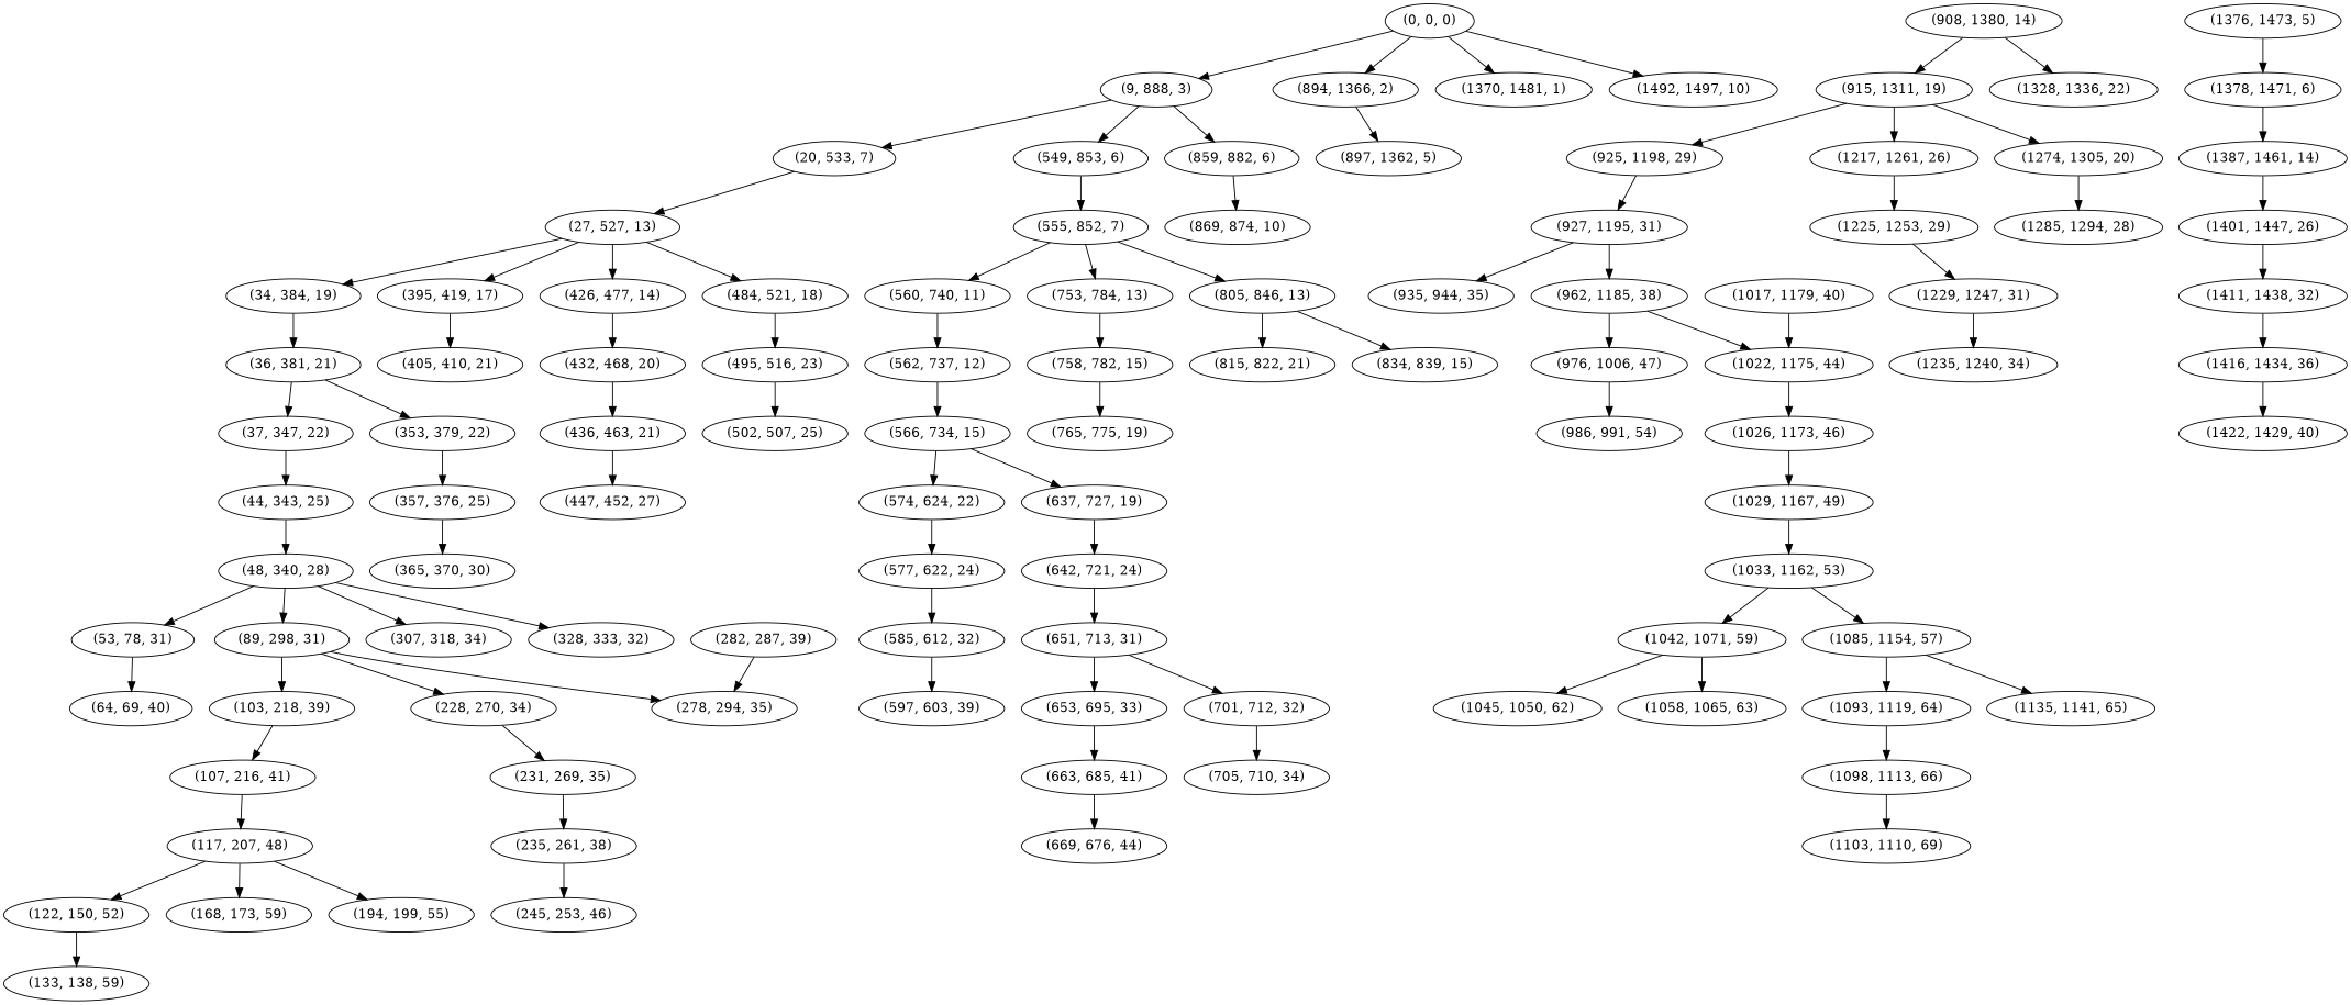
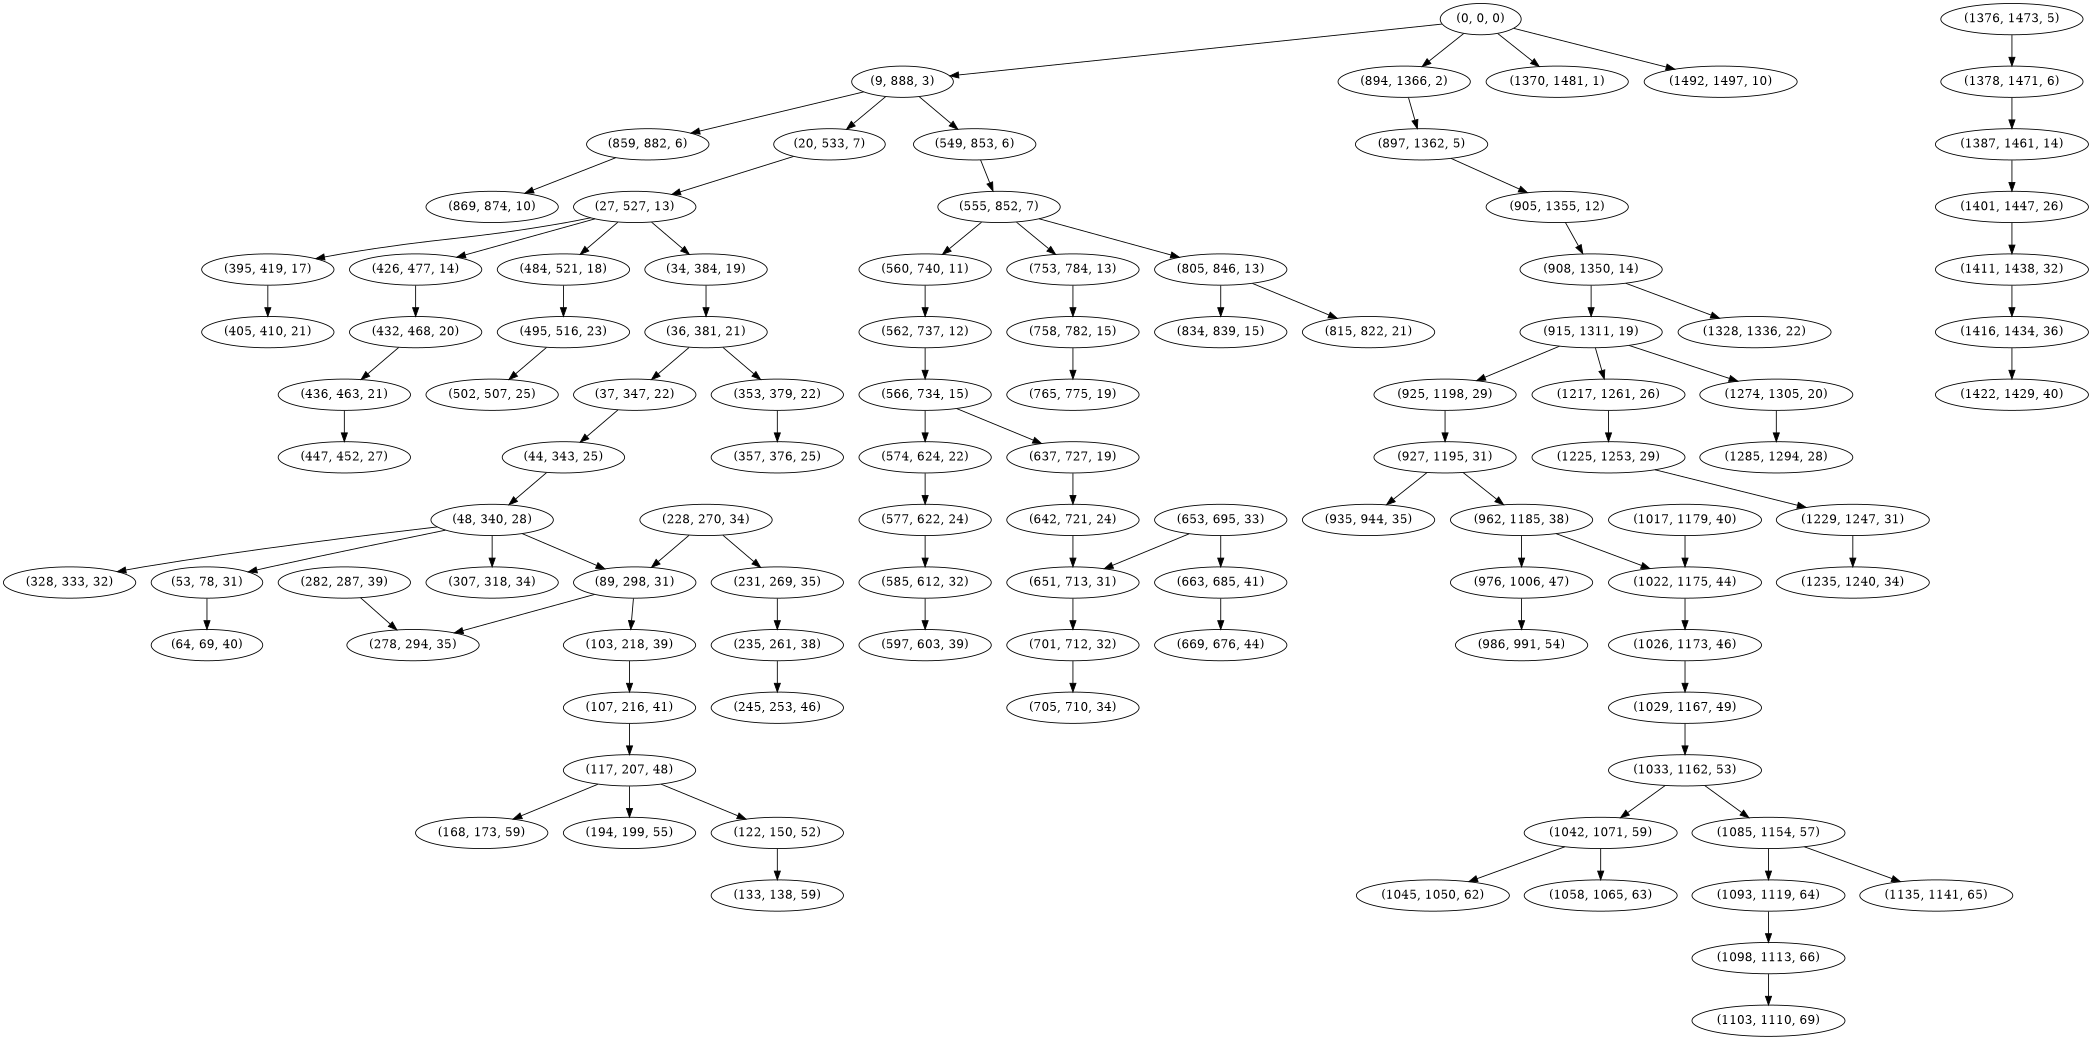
  digraph {
    "(0, 0, 0)"
    "(9, 888, 3)"
    "(894, 1366, 2)"
    "(1370, 1481, 1)"
    "(1492, 1497, 10)"
    "(20, 533, 7)"
    "(549, 853, 6)"
    "(859, 882, 6)"
    "(897, 1362, 5)"
    "(27, 527, 13)"
    "(555, 852, 7)"
    "(869, 874, 10)"
    "(34, 384, 19)"
    "(395, 419, 17)"
    "(426, 477, 14)"
    "(484, 521, 18)"
    "(36, 381, 21)"
    "(405, 410, 21)"
    "(432, 468, 20)"
    "(495, 516, 23)"
    "(37, 347, 22)"
    "(353, 379, 22)"
    "(44, 343, 25)"
    "(357, 376, 25)"
    "(48, 340, 28)"
    "(53, 78, 31)"
    "(89, 298, 31)"
    "(307, 318, 34)"
    "(328, 333, 32)"
    "(64, 69, 40)"
    "(103, 218, 39)"
    "(228, 270, 34)"
    "(278, 294, 35)"
    "(107, 216, 41)"
    "(231, 269, 35)"
    "(117, 207, 48)"
    "(122, 150, 52)"
    "(168, 173, 59)"
    "(194, 199, 55)"
    "(133, 138, 59)"
    "(235, 261, 38)"
    "(245, 253, 46)"
    "(282, 287, 39)"
-   "(365, 370, 30)"
    "(436, 463, 21)"
    "(447, 452, 27)"
    "(502, 507, 25)"
    "(560, 740, 11)"
    "(753, 784, 13)"
    "(805, 846, 13)"
    "(562, 737, 12)"
    "(758, 782, 15)"
    "(815, 822, 21)"
    "(834, 839, 15)"
    "(566, 734, 15)"
    "(574, 624, 22)"
    "(637, 727, 19)"
    "(577, 622, 24)"
    "(642, 721, 24)"
    "(585, 612, 32)"
    "(597, 603, 39)"
    "(651, 713, 31)"
    "(653, 695, 33)"
    "(701, 712, 32)"
    "(663, 685, 41)"
    "(705, 710, 34)"
    "(669, 676, 44)"
    "(765, 775, 19)"
-   "(908, 1350, 14)" [label="(908, 1380, 14)"]
+   "(905, 1355, 12)"
+   "(908, 1350, 14)"
    "(915, 1311, 19)"
    "(1328, 1336, 22)"
    "(925, 1198, 29)"
    "(1217, 1261, 26)"
    "(1274, 1305, 20)"
    "(927, 1195, 31)"
    "(1225, 1253, 29)"
    "(1285, 1294, 28)"
    "(935, 944, 35)"
    "(962, 1185, 38)"
    "(976, 1006, 47)"
    "(1022, 1175, 44)"
    "(986, 991, 54)"
    "(1017, 1179, 40)"
    "(1026, 1173, 46)"
    "(1029, 1167, 49)"
    "(1033, 1162, 53)"
    "(1042, 1071, 59)"
    "(1085, 1154, 57)"
    "(1045, 1050, 62)"
    "(1058, 1065, 63)"
    "(1093, 1119, 64)"
    "(1135, 1141, 65)"
    "(1098, 1113, 66)"
    "(1103, 1110, 69)"
    "(1229, 1247, 31)"
    "(1235, 1240, 34)"
    "(1376, 1473, 5)"
    "(1378, 1471, 6)"
    "(1387, 1461, 14)"
    "(1401, 1447, 26)"
    "(1411, 1438, 32)"
    "(1416, 1434, 36)"
    "(1422, 1429, 40)"
    "(0, 0, 0)" -> "(9, 888, 3)"
    "(0, 0, 0)" -> "(894, 1366, 2)"
    "(0, 0, 0)" -> "(1370, 1481, 1)"
    "(0, 0, 0)" -> "(1492, 1497, 10)"
    "(9, 888, 3)" -> "(20, 533, 7)"
    "(9, 888, 3)" -> "(549, 853, 6)"
    "(9, 888, 3)" -> "(859, 882, 6)"
    "(894, 1366, 2)" -> "(897, 1362, 5)"
    "(20, 533, 7)" -> "(27, 527, 13)"
    "(549, 853, 6)" -> "(555, 852, 7)"
    "(859, 882, 6)" -> "(869, 874, 10)"
+   "(897, 1362, 5)" -> "(905, 1355, 12)"
    "(27, 527, 13)" -> "(34, 384, 19)"
    "(27, 527, 13)" -> "(395, 419, 17)"
    "(27, 527, 13)" -> "(426, 477, 14)"
    "(27, 527, 13)" -> "(484, 521, 18)"
    "(555, 852, 7)" -> "(560, 740, 11)"
    "(555, 852, 7)" -> "(753, 784, 13)"
    "(555, 852, 7)" -> "(805, 846, 13)"
    "(34, 384, 19)" -> "(36, 381, 21)"
    "(395, 419, 17)" -> "(405, 410, 21)"
    "(426, 477, 14)" -> "(432, 468, 20)"
    "(484, 521, 18)" -> "(495, 516, 23)"
    "(36, 381, 21)" -> "(37, 347, 22)"
    "(36, 381, 21)" -> "(353, 379, 22)"
    "(432, 468, 20)" -> "(436, 463, 21)"
    "(495, 516, 23)" -> "(502, 507, 25)"
    "(37, 347, 22)" -> "(44, 343, 25)"
    "(353, 379, 22)" -> "(357, 376, 25)"
    "(44, 343, 25)" -> "(48, 340, 28)"
-   "(357, 376, 25)" -> "(365, 370, 30)"
    "(48, 340, 28)" -> "(53, 78, 31)"
    "(48, 340, 28)" -> "(89, 298, 31)"
    "(48, 340, 28)" -> "(307, 318, 34)"
    "(48, 340, 28)" -> "(328, 333, 32)"
    "(53, 78, 31)" -> "(64, 69, 40)"
    "(89, 298, 31)" -> "(103, 218, 39)"
-   "(89, 298, 31)" -> "(228, 270, 34)"
+   "(228, 270, 34)" -> "(89, 298, 31)"
    "(89, 298, 31)" -> "(278, 294, 35)"
    "(103, 218, 39)" -> "(107, 216, 41)"
    "(228, 270, 34)" -> "(231, 269, 35)"
    "(107, 216, 41)" -> "(117, 207, 48)"
    "(231, 269, 35)" -> "(235, 261, 38)"
    "(117, 207, 48)" -> "(122, 150, 52)"
    "(117, 207, 48)" -> "(168, 173, 59)"
    "(117, 207, 48)" -> "(194, 199, 55)"
    "(122, 150, 52)" -> "(133, 138, 59)"
    "(235, 261, 38)" -> "(245, 253, 46)"
    "(282, 287, 39)" -> "(278, 294, 35)"
    "(436, 463, 21)" -> "(447, 452, 27)"
    "(560, 740, 11)" -> "(562, 737, 12)"
    "(753, 784, 13)" -> "(758, 782, 15)"
    "(805, 846, 13)" -> "(815, 822, 21)"
    "(805, 846, 13)" -> "(834, 839, 15)"
    "(562, 737, 12)" -> "(566, 734, 15)"
    "(758, 782, 15)" -> "(765, 775, 19)"
    "(566, 734, 15)" -> "(574, 624, 22)"
    "(566, 734, 15)" -> "(637, 727, 19)"
    "(574, 624, 22)" -> "(577, 622, 24)"
    "(637, 727, 19)" -> "(642, 721, 24)"
    "(577, 622, 24)" -> "(585, 612, 32)"
    "(642, 721, 24)" -> "(651, 713, 31)"
    "(585, 612, 32)" -> "(597, 603, 39)"
-   "(651, 713, 31)" -> "(653, 695, 33)"
+   "(653, 695, 33)" -> "(651, 713, 31)"
    "(651, 713, 31)" -> "(701, 712, 32)"
    "(653, 695, 33)" -> "(663, 685, 41)"
    "(701, 712, 32)" -> "(705, 710, 34)"
    "(663, 685, 41)" -> "(669, 676, 44)"
+   "(905, 1355, 12)" -> "(908, 1350, 14)"
    "(908, 1350, 14)" -> "(915, 1311, 19)"
    "(908, 1350, 14)" -> "(1328, 1336, 22)"
    "(915, 1311, 19)" -> "(925, 1198, 29)"
    "(915, 1311, 19)" -> "(1217, 1261, 26)"
    "(915, 1311, 19)" -> "(1274, 1305, 20)"
    "(925, 1198, 29)" -> "(927, 1195, 31)"
    "(1217, 1261, 26)" -> "(1225, 1253, 29)"
    "(1274, 1305, 20)" -> "(1285, 1294, 28)"
    "(927, 1195, 31)" -> "(935, 944, 35)"
    "(927, 1195, 31)" -> "(962, 1185, 38)"
    "(1225, 1253, 29)" -> "(1229, 1247, 31)"
    "(962, 1185, 38)" -> "(976, 1006, 47)"
    "(962, 1185, 38)" -> "(1022, 1175, 44)"
    "(976, 1006, 47)" -> "(986, 991, 54)"
    "(1022, 1175, 44)" -> "(1026, 1173, 46)"
    "(1017, 1179, 40)" -> "(1022, 1175, 44)"
    "(1026, 1173, 46)" -> "(1029, 1167, 49)"
    "(1029, 1167, 49)" -> "(1033, 1162, 53)"
    "(1033, 1162, 53)" -> "(1042, 1071, 59)"
    "(1033, 1162, 53)" -> "(1085, 1154, 57)"
    "(1042, 1071, 59)" -> "(1045, 1050, 62)"
    "(1042, 1071, 59)" -> "(1058, 1065, 63)"
    "(1085, 1154, 57)" -> "(1093, 1119, 64)"
    "(1085, 1154, 57)" -> "(1135, 1141, 65)"
    "(1093, 1119, 64)" -> "(1098, 1113, 66)"
    "(1098, 1113, 66)" -> "(1103, 1110, 69)"
    "(1229, 1247, 31)" -> "(1235, 1240, 34)"
    "(1376, 1473, 5)" -> "(1378, 1471, 6)"
    "(1378, 1471, 6)" -> "(1387, 1461, 14)"
    "(1387, 1461, 14)" -> "(1401, 1447, 26)"
    "(1401, 1447, 26)" -> "(1411, 1438, 32)"
    "(1411, 1438, 32)" -> "(1416, 1434, 36)"
    "(1416, 1434, 36)" -> "(1422, 1429, 40)"
  }
